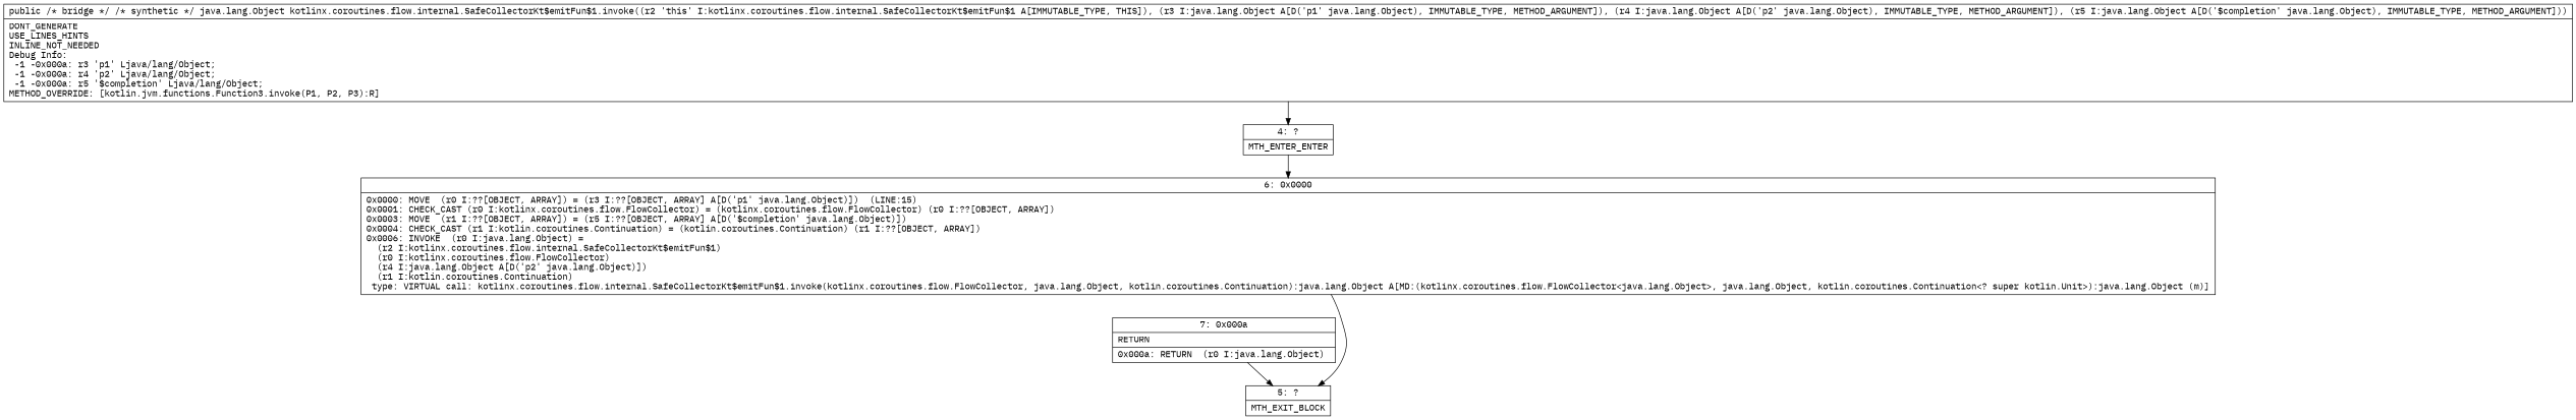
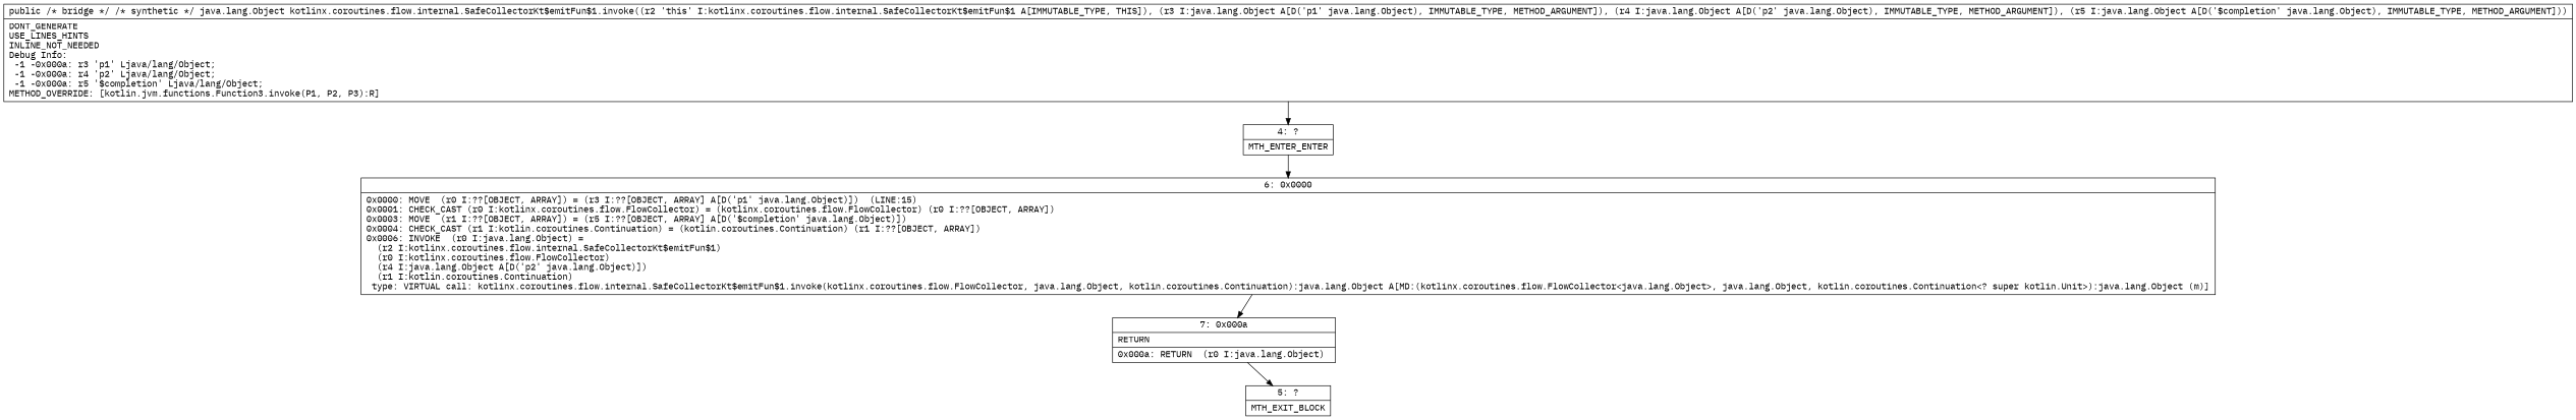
  digraph {
    fontname="IBM Plex Mono"
    node [fontname="IBM Plex Mono" shape=record]
    edge [fontname="IBM Plex Mono"]
    n1 [label="{4\:\ ?|MTH_ENTER_ENTER\l}"]
    n2 [label="{6\:\ 0x0000|0x0000: MOVE  (r0 I:??[OBJECT, ARRAY]) = (r3 I:??[OBJECT, ARRAY] A[D('p1' java.lang.Object)])  (LINE:15)\l0x0001: CHECK_CAST (r0 I:kotlinx.coroutines.flow.FlowCollector) = (kotlinx.coroutines.flow.FlowCollector) (r0 I:??[OBJECT, ARRAY]) \l0x0003: MOVE  (r1 I:??[OBJECT, ARRAY]) = (r5 I:??[OBJECT, ARRAY] A[D('$completion' java.lang.Object)]) \l0x0004: CHECK_CAST (r1 I:kotlin.coroutines.Continuation) = (kotlin.coroutines.Continuation) (r1 I:??[OBJECT, ARRAY]) \l0x0006: INVOKE  (r0 I:java.lang.Object) = \l  (r2 I:kotlinx.coroutines.flow.internal.SafeCollectorKt$emitFun$1)\l  (r0 I:kotlinx.coroutines.flow.FlowCollector)\l  (r4 I:java.lang.Object A[D('p2' java.lang.Object)])\l  (r1 I:kotlin.coroutines.Continuation)\l type: VIRTUAL call: kotlinx.coroutines.flow.internal.SafeCollectorKt$emitFun$1.invoke(kotlinx.coroutines.flow.FlowCollector, java.lang.Object, kotlin.coroutines.Continuation):java.lang.Object A[MD:(kotlinx.coroutines.flow.FlowCollector\<java.lang.Object\>, java.lang.Object, kotlin.coroutines.Continuation\<? super kotlin.Unit\>):java.lang.Object (m)]\l}"]
    n3 [label="{7\:\ 0x000a|RETURN\l|0x000a: RETURN  (r0 I:java.lang.Object) \l}"]
    n4 [label="{5\:\ ?|MTH_EXIT_BLOCK\l}"]
    n5 [label="{public \/* bridge *\/ \/* synthetic *\/ java.lang.Object kotlinx.coroutines.flow.internal.SafeCollectorKt$emitFun$1.invoke((r2 'this' I:kotlinx.coroutines.flow.internal.SafeCollectorKt$emitFun$1 A[IMMUTABLE_TYPE, THIS]), (r3 I:java.lang.Object A[D('p1' java.lang.Object), IMMUTABLE_TYPE, METHOD_ARGUMENT]), (r4 I:java.lang.Object A[D('p2' java.lang.Object), IMMUTABLE_TYPE, METHOD_ARGUMENT]), (r5 I:java.lang.Object A[D('$completion' java.lang.Object), IMMUTABLE_TYPE, METHOD_ARGUMENT]))  | DONT_GENERATE\lUSE_LINES_HINTS\lINLINE_NOT_NEEDED\lDebug Info:\l  \-1 \-0x000a: r3 'p1' Ljava\/lang\/Object;\l  \-1 \-0x000a: r4 'p2' Ljava\/lang\/Object;\l  \-1 \-0x000a: r5 '$completion' Ljava\/lang\/Object;\lMETHOD_OVERRIDE: [kotlin.jvm.functions.Function3.invoke(P1, P2, P3):R]\l}"]
    n1 -> n2
-   n2 -> n4
+   n2 -> n3
    n3 -> n4
    n5 -> n1
  }
